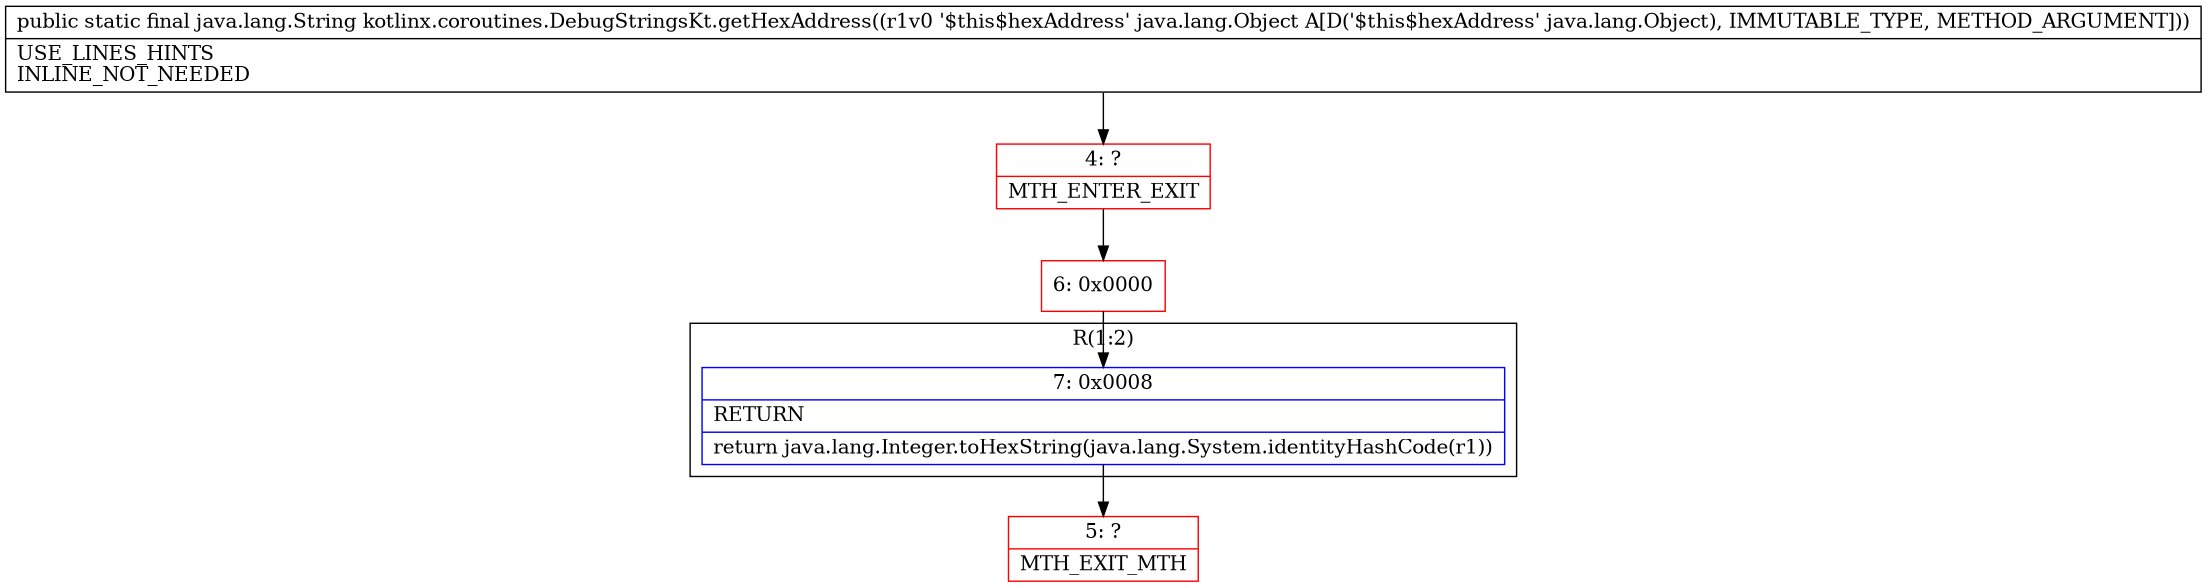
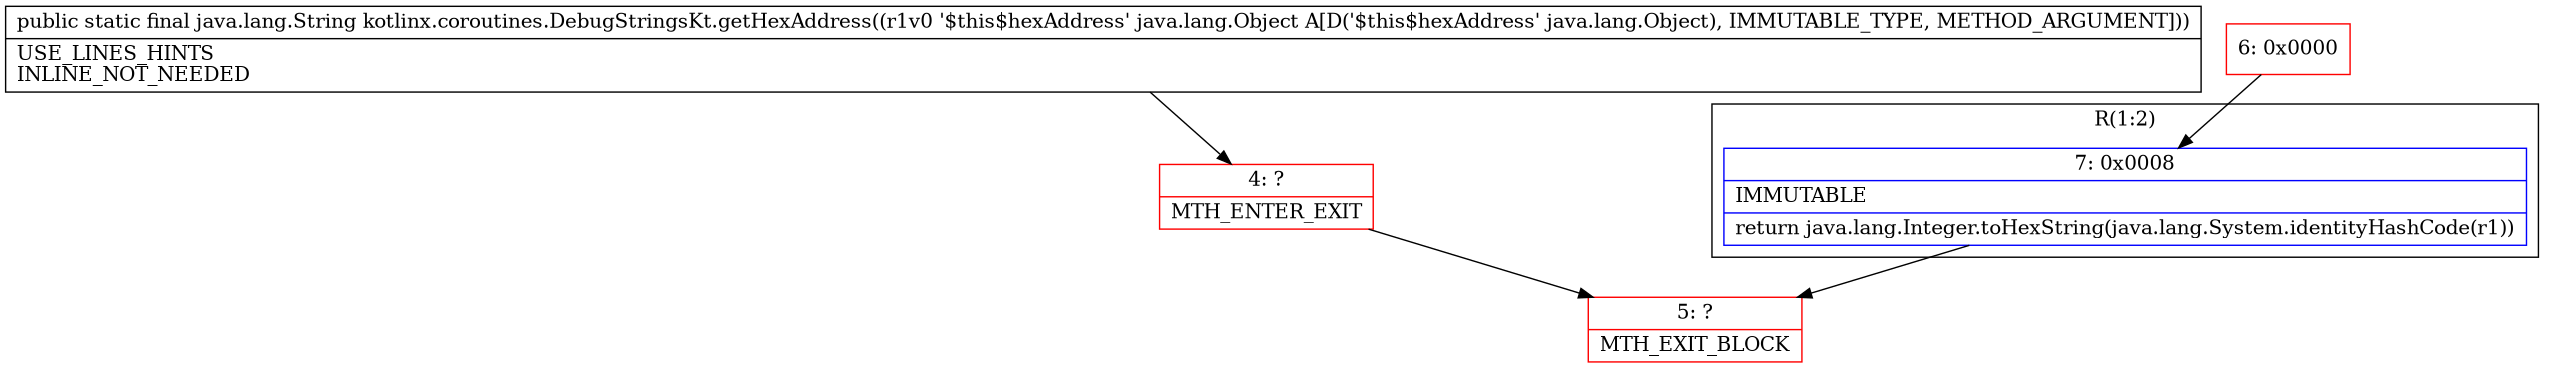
  digraph {
    node [color=red shape=record]
-   n1 [color=blue label="{7\:\ 0x0008|RETURN\l|return java.lang.Integer.toHexString(java.lang.System.identityHashCode(r1))\l}"]
-   n2 [label="{5\:\ ?|MTH_EXIT_MTH\l}"]
+   n1 [color=blue label="{7\:\ 0x0008|IMMUTABLE\l|return java.lang.Integer.toHexString(java.lang.System.identityHashCode(r1))\l}"]
+   n2 [label="{5\:\ ?|MTH_EXIT_BLOCK\l}"]
    n3 [label="{4\:\ ?|MTH_ENTER_EXIT\l}"]
    n4 [label="{6\:\ 0x0000}"]
    n5 [label="{public static final java.lang.String kotlinx.coroutines.DebugStringsKt.getHexAddress((r1v0 '$this$hexAddress' java.lang.Object A[D('$this$hexAddress' java.lang.Object), IMMUTABLE_TYPE, METHOD_ARGUMENT]))  | USE_LINES_HINTS\lINLINE_NOT_NEEDED\l}" color=""]
    subgraph cluster_1 {
      label="R(1:2)"
      n1
    }
    n1 -> n2
-   n3 -> n4
+   n3 -> n2
    n4 -> n1
    n5 -> n3
  }
